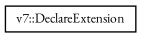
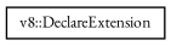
  digraph {
    rankdir=LR
    fontname="EB Garamond"
-   n1 [color=black fillcolor=white fontname="EB Garamond" fontsize=10 height=0.2 label="v7::DeclareExtension" shape=record style=filled width=0.4]
+   n1 [color=black fillcolor=white fontname="EB Garamond" fontsize=10 height=0.2 label="v8::DeclareExtension" shape=record style=filled width=0.4]
  }
